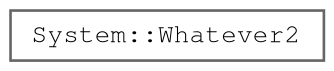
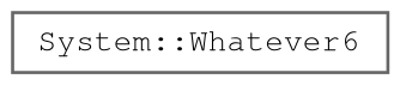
  digraph {
    rankdir=LR
-   n1 [color=grey40 fillcolor=white fontname=FreeMono fontsize=10 height=0.2 label="System::Whatever2" shape=box style=filled width=0.4]
+   n1 [color=grey40 fillcolor=white fontname=FreeMono fontsize=10 height=0.2 label="System::Whatever6" shape=box style=filled width=0.4]
  }
